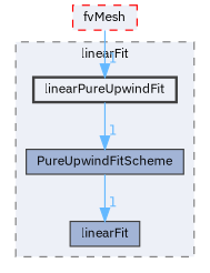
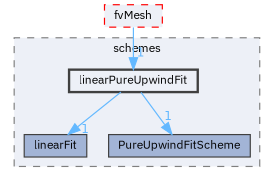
  digraph {
    compound=true
    fontname="IBM Plex Sans"
    node [color=grey25 fillcolor="#a2b4d6" fontname="IBM Plex Sans" fontsize=10 shape=box style=filled]
    edge [color=steelblue1 fontcolor=steelblue1 fontname="IBM Plex Sans" fontsize=10 headlabel=1 labeldistance=1.5 labelfontname=Helvetica labelfontsize=10]
    n1 [height=0.2 label=linearFit width=0.4]
    n2 [height=0.2 label=PureUpwindFitScheme width=0.4]
    n3 [fillcolor="#edf0f7" height=0.2 label=linearPureUpwindFit style="filled,bold" width=0.4]
    n4 [color=red fillcolor="#edf0f7" height=0.2 label=fvMesh style="filled,dashed" width=0.4]
    subgraph cluster_1 {
      bgcolor="#edf0f7"
      fontsize=10
-     label=linearFit
+     label=schemes
      pencolor=grey50
      style="filled,dashed"
      n1
      n2
      n3
    }
-   n2 -> n1
+   n3 -> n1
    n3 -> n2
    n4 -> n3
  }
